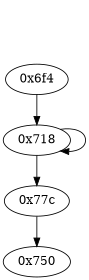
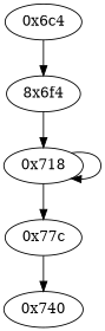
  digraph {
    "0x718" [opcode="[u'mov', u'mov', u'mov', u'mov', u'bl', u'add', u'add', u'cmp', u'b']"]
    n2 [label="0x77c" opcode="[u'mov']"]
-   "0x740" [opcode="[u'ldr', u'ldr', u'ldr', u'ldr', u'sub', u'sub', u'pop']" label="0x750"]
-   "0x6f4" [opcode="[u'mov', u'bl', u'bl', u'ldr', u'mov', u'ldrb', u'ldr', u'add', u'mov']"]
+   "0x740" [opcode="[u'ldr', u'ldr', u'ldr', u'ldr', u'sub', u'sub', u'pop']"]
+   "0x6c4" [opcode="[u'push', u'add', u'sub', u'mov', u'mov', u'ldr', u'cmp', u'ldr', u'ldr', u'str', u'mov', u'b']"]
+   "0x6f4" [opcode="[u'mov', u'bl', u'bl', u'ldr', u'mov', u'ldrb', u'ldr', u'add', u'mov']" label="8x6f4"]
    "0x718" -> "0x718"
    "0x718" -> n2
    n2 -> "0x740"
+   "0x6c4" -> "0x6f4"
    "0x6f4" -> "0x718"
  }
